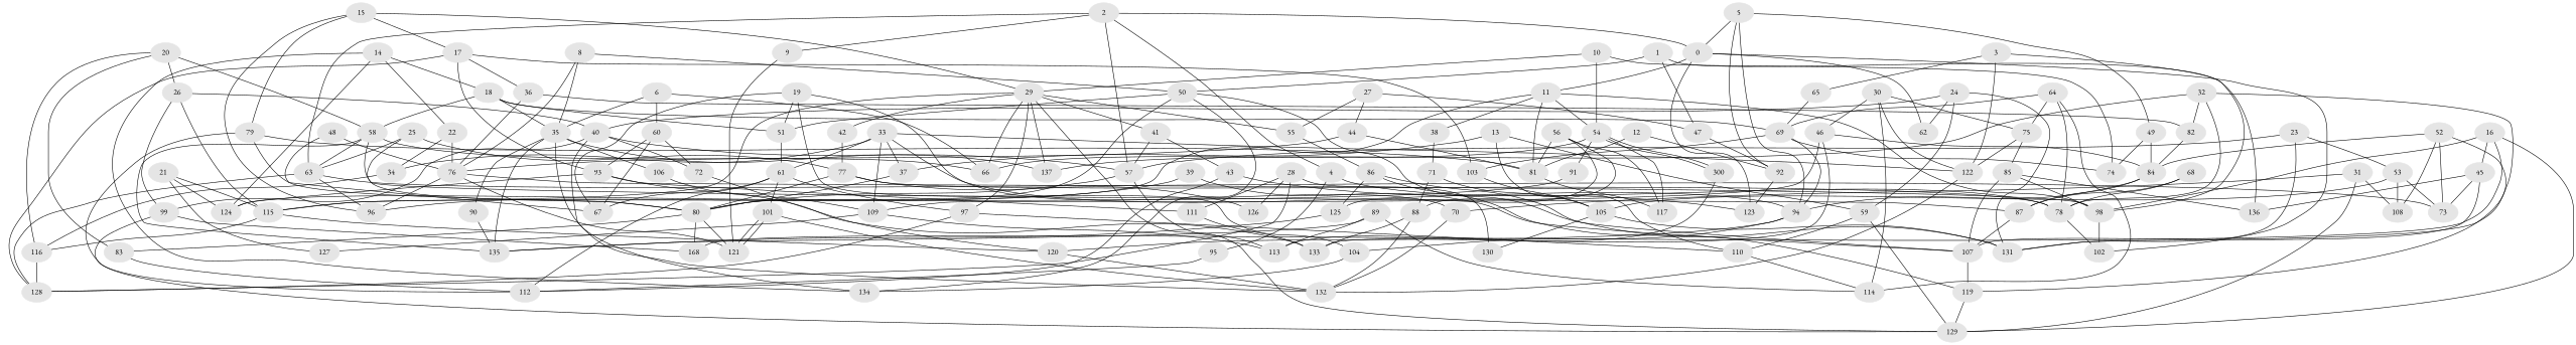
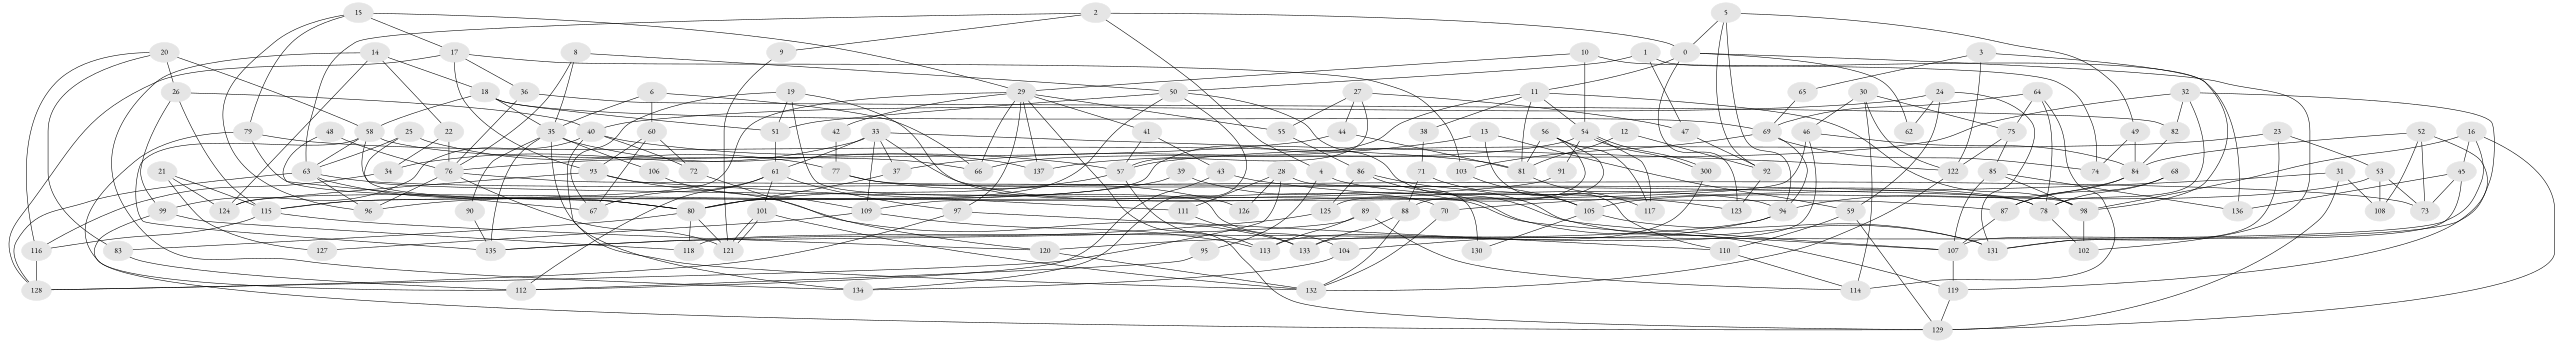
  graph {
    fontname="EB Garamond"
    node [color=gray90 fontname="EB Garamond" style=filled]
    edge [fontname="EB Garamond"]
    1
    47
    50
    136
    92
    134
    51
    80
    107
    2
    4
    n12 [label=0]
    9
    57
    63
    78
    95
    11
    62
    102
    123
    121
    113
    96
    128
    73
    3
    65
    98
    122
    69
    132
    112
    5
    49
    94
    74
    84
    104
    120
    6
    35
    60
    66
    137
    90
    106
    135
    93
    67
    72
    54
    38
    81
    124
    8
    76
    10
    29
    129
    115
    55
    41
    42
    97
    91
    n67 [label=300]
    117
    71
    12
    13
    37
    59
    110
    114
    14
    18
    22
    58
    34
    15
    17
    79
    36
    103
    16
    45
-   118 [label=168]
+   118
    82
    111
    133
    105
    61
    87
    19
    70
    20
    26
    83
    116
    40
    99
    21
    127
    23
    53
    131
    108
    24
    25
    77
    126
    27
    44
    86
    28
    130
    43
    30
    46
    75
    109
    85
    31
    32
    33
    101
    88
    39
    119
    48
    52
    125
    56
    64
    68
    89
    1 -- 47
    1 -- 50
    1 -- 136
    47 -- 92
    50 -- 134
    50 -- 51
    50 -- 80
    50 -- 107
    92 -- 123
    51 -- 61
    80 -- 121
    80 -- 118
    80 -- 83
    107 -- 119
    2 -- 4
    2 -- n12
    2 -- 9
-   2 -- 57
+   27 -- 57
    2 -- 63
    4 -- 78
    4 -- 95
    n12 -- 11
    n12 -- 62
    n12 -- 102
    n12 -- 123
    9 -- 121
    57 -- 80
    57 -- 113
-   77 -- 80
+   63 -- 80
    63 -- 96
    63 -- 128
    63 -- 73
    78 -- 102
    95 -- 112
    11 -- 98
    11 -- 54
    11 -- 38
    11 -- 81
    11 -- 124
    3 -- 65
    3 -- 98
    3 -- 122
    65 -- 69
    98 -- 102
    122 -- 132
    69 -- 94
    69 -- 74
    69 -- 103
    5 -- 92
    5 -- n12
    5 -- 49
    5 -- 94
    49 -- 74
    49 -- 84
    94 -- 104
    94 -- 120
    84 -- 94
    84 -- 87
    104 -- 134
    120 -- 132
    6 -- 35
    6 -- 60
    6 -- 66
    35 -- 132
    35 -- 137
    35 -- 90
    35 -- 106
    35 -- 135
    60 -- 93
    60 -- 67
    60 -- 72
    90 -- 135
    106 -- 109
    93 -- 124
    93 -- 111
    93 -- 133
    72 -- 120
    54 -- 66
    54 -- 91
    54 -- n67
    54 -- n67
    54 -- 117
    38 -- 71
    81 -- 117
    8 -- 50
    8 -- 35
    8 -- 76
    76 -- 121
    76 -- 96
    76 -- 98
    10 -- 74
    10 -- 54
    10 -- 29
    29 -- 66
    29 -- 137
    29 -- 129
    29 -- 115
    29 -- 55
    29 -- 41
    29 -- 42
    29 -- 97
    115 -- 120
    115 -- 116
    55 -- 86
    41 -- 57
    41 -- 43
    42 -- 77
    97 -- 128
    97 -- 110
    91 -- 115
    n67 -- 113
    71 -- 105
    71 -- 88
    12 -- 92
    12 -- 81
    13 -- 37
    13 -- 59
    13 -- 110
    37 -- 80
    59 -- 129
    59 -- 110
    110 -- 114
    14 -- 134
    14 -- 124
    14 -- 18
    14 -- 22
    18 -- 51
    18 -- 69
    18 -- 35
    18 -- 58
    22 -- 76
    22 -- 34
    58 -- 63
    58 -- 66
    58 -- 135
    58 -- 87
    34 -- 116
    15 -- 96
    15 -- 29
    15 -- 17
    15 -- 79
    17 -- 128
    17 -- 93
    17 -- 36
    17 -- 103
    79 -- 80
    79 -- 112
    79 -- 81
    36 -- 76
    36 -- 82
    103 -- 105
    16 -- 98
    16 -- 129
    16 -- 45
    16 -- 118
    45 -- 136
    45 -- 107
    45 -- 73
    82 -- 84
    111 -- 133
    105 -- 131
    105 -- 130
    61 -- 112
    61 -- 67
    61 -- 97
    61 -- 101
    87 -- 107
    19 -- 51
    19 -- 104
    19 -- 67
    19 -- 70
    70 -- 132
    20 -- 58
    20 -- 26
    20 -- 83
    20 -- 116
    26 -- 115
    26 -- 40
    26 -- 99
    83 -- 112
    116 -- 128
    40 -- 134
    40 -- 57
    40 -- 72
    40 -- 99
    99 -- 129
    99 -- 118
    21 -- 124
    21 -- 115
    21 -- 127
    23 -- 57
    23 -- 53
    23 -- 131
    53 -- 73
    53 -- 105
    53 -- 108
    24 -- 62
    24 -- 59
    24 -- 40
    24 -- 131
    25 -- 80
    25 -- 63
    25 -- 77
    77 -- 78
    77 -- 126
    27 -- 47
    27 -- 55
    27 -- 44
    44 -- 81
    44 -- 76
    86 -- 131
    86 -- 119
    86 -- 125
    28 -- 128
    28 -- 111
    28 -- 126
    28 -- 130
    43 -- 123
    43 -- 112
    30 -- 122
    30 -- 114
    30 -- 46
    30 -- 75
    46 -- 84
    46 -- 133
    46 -- 109
    75 -- 122
    75 -- 85
    109 -- 113
    109 -- 127
    85 -- 136
    85 -- 107
    85 -- 98
    31 -- 129
    31 -- 70
    31 -- 108
    32 -- 78
    32 -- 137
    32 -- 82
    32 -- 131
    33 -- 122
    33 -- 94
    33 -- 37
    33 -- 34
    33 -- 61
    33 -- 109
    101 -- 121
    101 -- 121
    101 -- 132
    88 -- 132
    88 -- 133
    39 -- 107
    39 -- 96
    119 -- 129
    48 -- 67
    48 -- 76
    52 -- 73
    52 -- 84
    52 -- 108
    52 -- 119
    125 -- 135
    56 -- 81
    56 -- 117
    56 -- 88
    56 -- 125
    64 -- 78
    64 -- 69
    64 -- 114
    64 -- 75
    68 -- 78
    68 -- 87
    89 -- 113
    89 -- 135
    89 -- 114
  }
